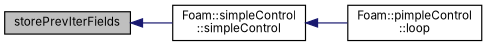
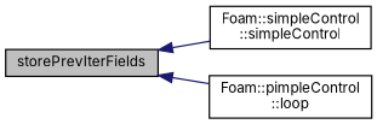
  digraph {
    fontname=Inter
    rankdir=LR
    node [color=black fontname=Inter fontsize=10 shape=record]
    edge [color=midnightblue dir=back fontname=Inter fontsize=10 labelfontname=FreeSans labelfontsize=10 style=solid]
    n1 [fillcolor=grey75 fontcolor=black height=0.2 label=storePrevIterFields style=filled width=0.4]
    n2 [height=0.2 label="Foam::simpleControl\l::simpleControl" width=0.4]
    n3 [height=0.2 label="Foam::pimpleControl\l::loop" width=0.4]
    n1 -> n2
-   n2 -> n3
+   n1 -> n3
  }
